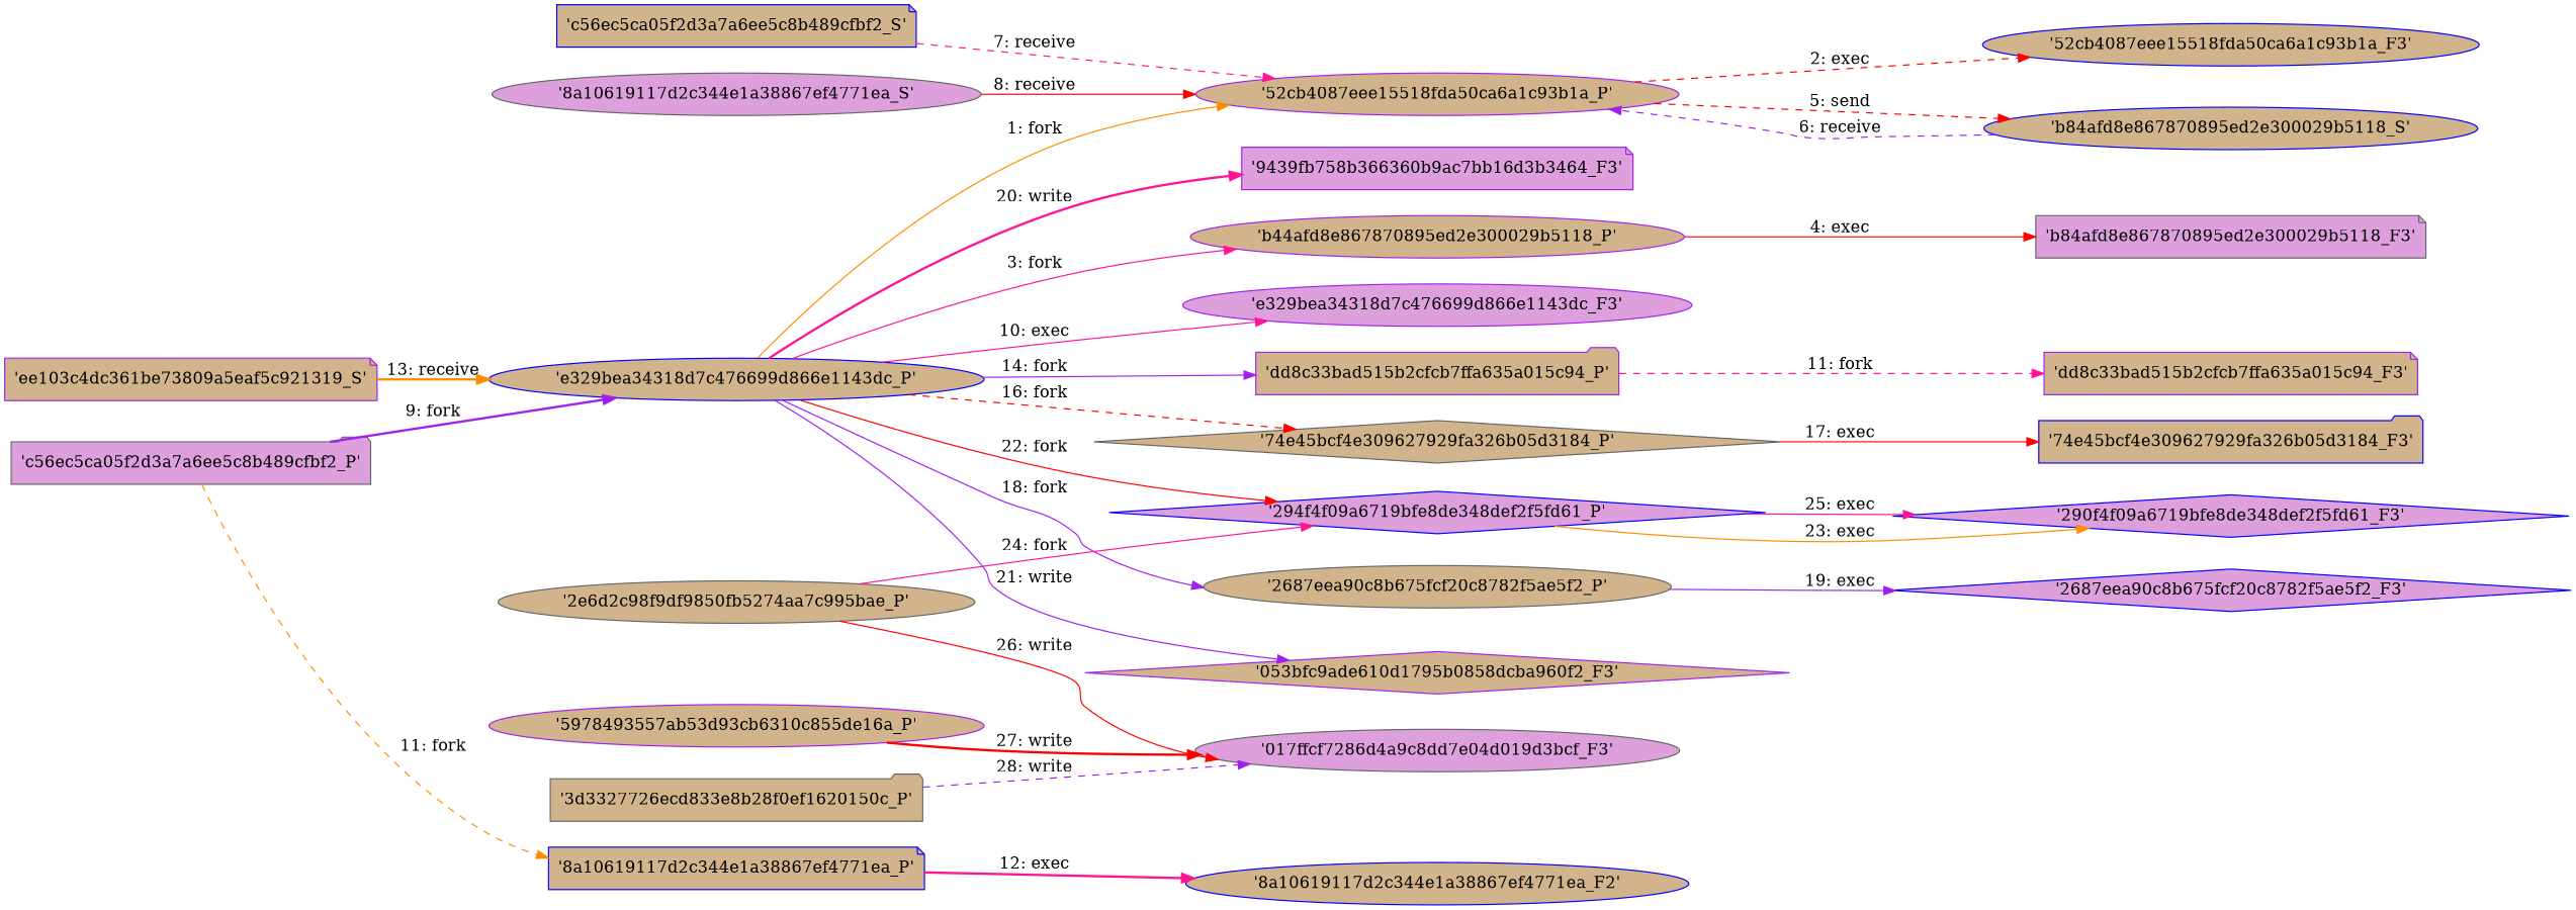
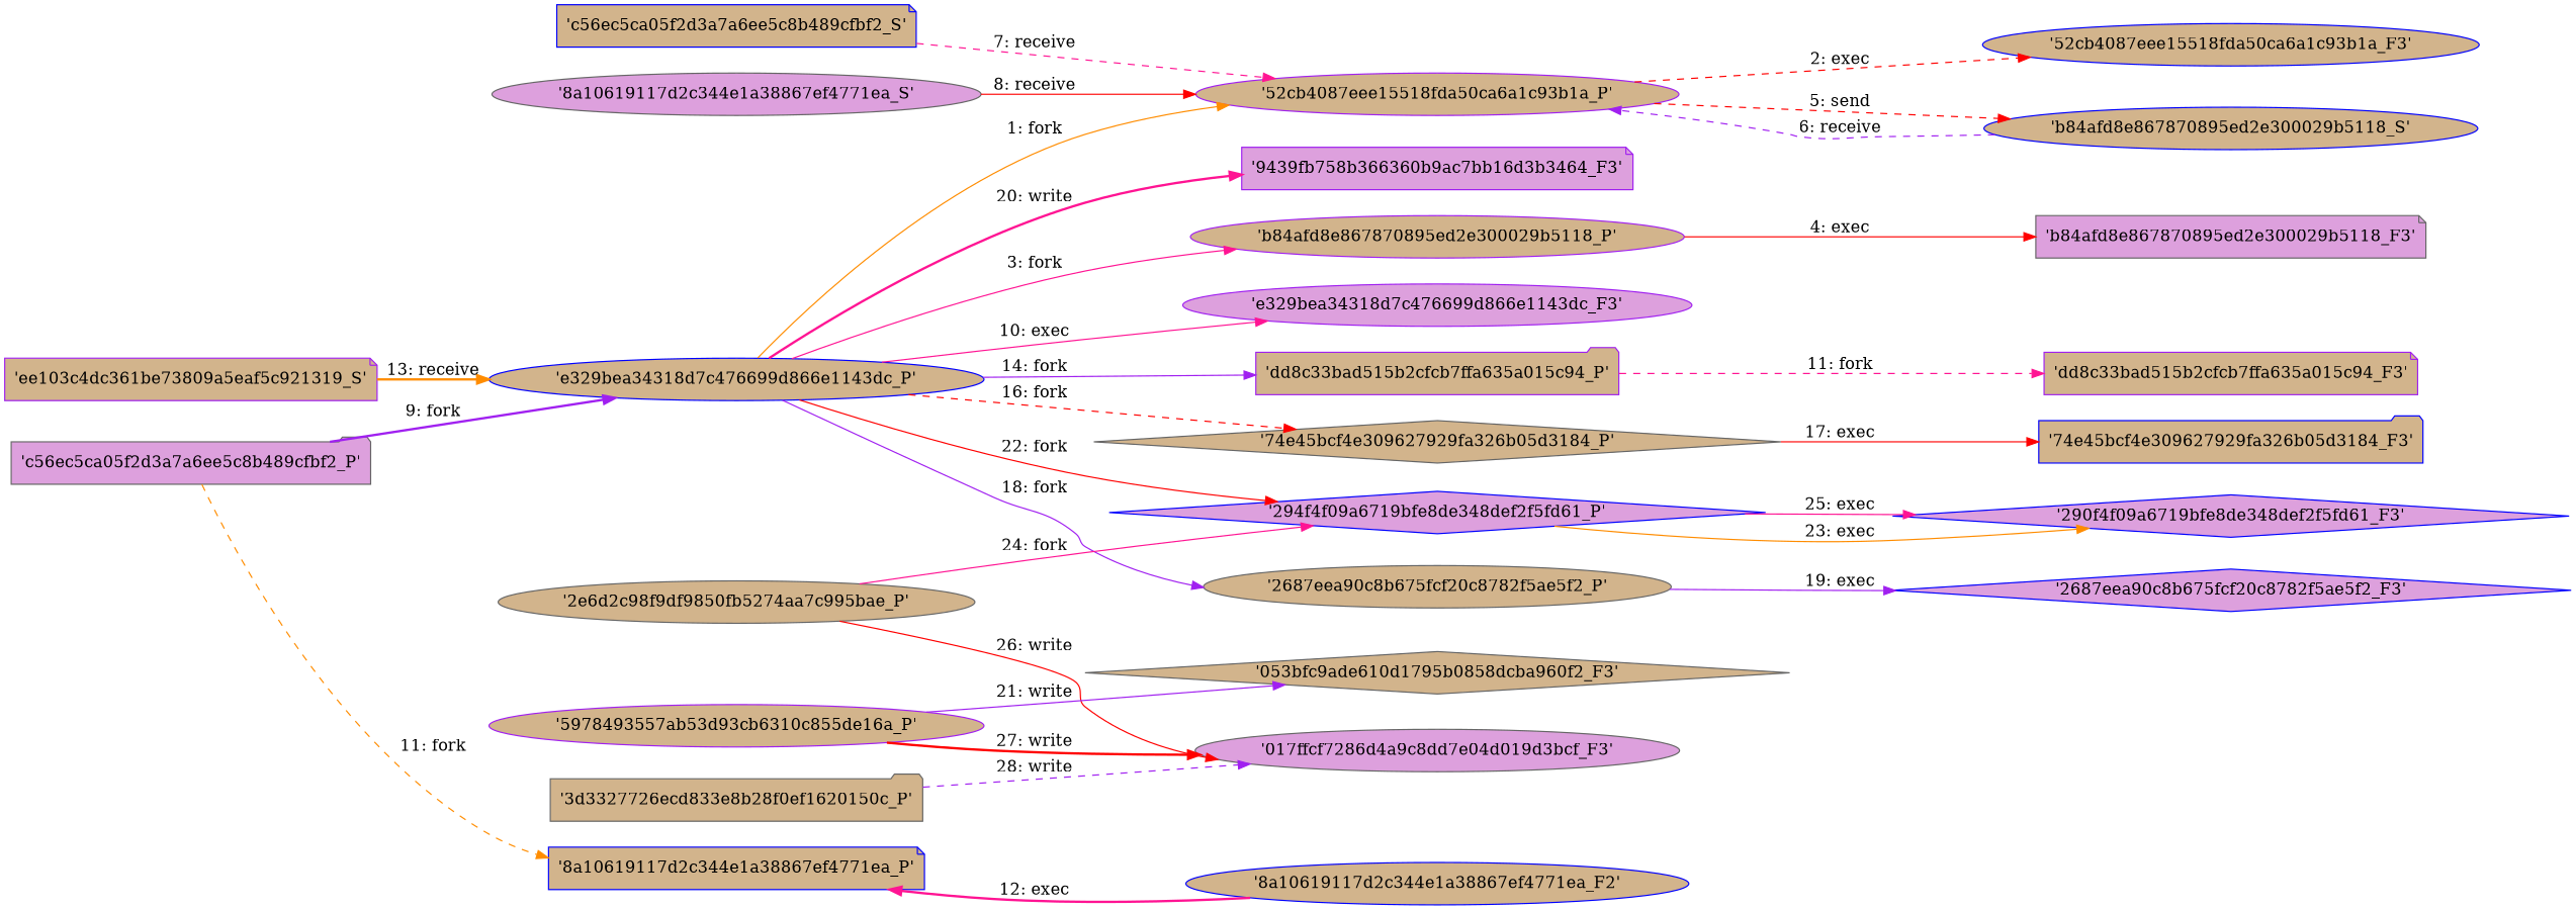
  digraph {
    engine=neato
    fixedsize=false
    fontsize=10
    nodesep=0.3
    rankdir=LR
    ranksep=0
    splines=true
    node [color=blue fillcolor=tan node_type=Process shape=ellipse style=filled]
    edge [color=red style=solid]
    "'52cb4087eee15518fda50ca6a1c93b1a_P'" [color=purple]
    "'e329bea34318d7c476699d866e1143dc_P'"
-   "'b84afd8e867870895ed2e300029b5118_P'" [color=purple label="'b44afd8e867870895ed2e300029b5118_P'"]
+   "'b84afd8e867870895ed2e300029b5118_P'" [color=purple]
    "'e329bea34318d7c476699d866e1143dc_F3'" [color=purple fillcolor=plum node_type=File]
    "'dd8c33bad515b2cfcb7ffa635a015c94_P'" [color=purple shape=folder]
    "'74e45bcf4e309627929fa326b05d3184_P'" [color=gray40 shape=diamond]
    "'2687eea90c8b675fcf20c8782f5ae5f2_P'" [color=gray40]
    "'9439fb758b366360b9ac7bb16d3b3464_F3'" [color=purple fillcolor=plum node_type=file shape=note]
-   "'053bfc9ade610d1795b0858dcba960f2_F3'" [color=purple node_type=file shape=diamond]
+   "'053bfc9ade610d1795b0858dcba960f2_F3'" [color=gray40 node_type=file shape=diamond]
    "'294f4f09a6719bfe8de348def2f5fd61_P'" [fillcolor=plum shape=diamond]
    "'52cb4087eee15518fda50ca6a1c93b1a_F3'" [node_type=File]
    "'b84afd8e867870895ed2e300029b5118_S'" [node_type=Socket]
    "'b84afd8e867870895ed2e300029b5118_F3'" [color=gray40 fillcolor=plum node_type=File shape=note]
    "'dd8c33bad515b2cfcb7ffa635a015c94_F3'" [color=purple node_type=File shape=note]
    "'74e45bcf4e309627929fa326b05d3184_F3'" [node_type=File shape=folder]
    "'2687eea90c8b675fcf20c8782f5ae5f2_F3'" [fillcolor=plum node_type=File shape=diamond]
    n17 [fillcolor=plum label="'290f4f09a6719bfe8de348def2f5fd61_F3'" node_type=File shape=diamond]
    "'c56ec5ca05f2d3a7a6ee5c8b489cfbf2_S'" [node_type=Socket shape=note]
    "'8a10619117d2c344e1a38867ef4771ea_S'" [color=gray40 fillcolor=plum node_type=Socket]
    "'c56ec5ca05f2d3a7a6ee5c8b489cfbf2_P'" [color=gray40 fillcolor=plum shape=folder]
    "'8a10619117d2c344e1a38867ef4771ea_P'" [shape=note]
    "'8a10619117d2c344e1a38867ef4771ea_F2'" [node_type=File]
    "'ee103c4dc361be73809a5eaf5c921319_S'" [color=purple node_type=Socket shape=note]
    "'2e6d2c98f9df9850fb5274aa7c995bae_P'" [color=gray40]
    "'017ffcf7286d4a9c8dd7e04d019d3bcf_F3'" [color=gray40 fillcolor=plum node_type=file]
    "'5978493557ab53d93cb6310c855de16a_P'" [color=purple]
    "'3d3327726ecd833e8b28f0ef1620150c_P'" [color=gray40 shape=folder]
    "'52cb4087eee15518fda50ca6a1c93b1a_P'" -> "'52cb4087eee15518fda50ca6a1c93b1a_F3'" [label="2: exec" style=dashed]
    "'52cb4087eee15518fda50ca6a1c93b1a_P'" -> "'b84afd8e867870895ed2e300029b5118_S'" [label="5: send" style=dashed]
    "'e329bea34318d7c476699d866e1143dc_P'" -> "'52cb4087eee15518fda50ca6a1c93b1a_P'" [color=darkorange label="1: fork"]
    "'e329bea34318d7c476699d866e1143dc_P'" -> "'b84afd8e867870895ed2e300029b5118_P'" [color=deeppink label="3: fork"]
    "'e329bea34318d7c476699d866e1143dc_P'" -> "'e329bea34318d7c476699d866e1143dc_F3'" [color=deeppink label="10: exec"]
    "'e329bea34318d7c476699d866e1143dc_P'" -> "'dd8c33bad515b2cfcb7ffa635a015c94_P'" [color=purple label="14: fork"]
    "'e329bea34318d7c476699d866e1143dc_P'" -> "'74e45bcf4e309627929fa326b05d3184_P'" [label="16: fork" style=dashed]
    "'e329bea34318d7c476699d866e1143dc_P'" -> "'2687eea90c8b675fcf20c8782f5ae5f2_P'" [color=purple label="18: fork"]
    "'e329bea34318d7c476699d866e1143dc_P'" -> "'9439fb758b366360b9ac7bb16d3b3464_F3'" [color=deeppink label="20: write" style=bold]
-   "'e329bea34318d7c476699d866e1143dc_P'" -> "'053bfc9ade610d1795b0858dcba960f2_F3'" [color=purple label="21: write"]
+   "'5978493557ab53d93cb6310c855de16a_P'" -> "'053bfc9ade610d1795b0858dcba960f2_F3'" [color=purple label="21: write"]
    "'e329bea34318d7c476699d866e1143dc_P'" -> "'294f4f09a6719bfe8de348def2f5fd61_P'" [label="22: fork"]
    "'b84afd8e867870895ed2e300029b5118_P'" -> "'b84afd8e867870895ed2e300029b5118_F3'" [label="4: exec"]
    "'dd8c33bad515b2cfcb7ffa635a015c94_P'" -> "'dd8c33bad515b2cfcb7ffa635a015c94_F3'" [color=deeppink label="11: fork" style=dashed]
    "'74e45bcf4e309627929fa326b05d3184_P'" -> "'74e45bcf4e309627929fa326b05d3184_F3'" [label="17: exec"]
    "'2687eea90c8b675fcf20c8782f5ae5f2_P'" -> "'2687eea90c8b675fcf20c8782f5ae5f2_F3'" [color=purple label="19: exec"]
    "'294f4f09a6719bfe8de348def2f5fd61_P'" -> n17 [color=darkorange label="23: exec"]
    "'294f4f09a6719bfe8de348def2f5fd61_P'" -> n17 [color=deeppink label="25: exec"]
    "'b84afd8e867870895ed2e300029b5118_S'" -> "'52cb4087eee15518fda50ca6a1c93b1a_P'" [color=purple label="6: receive" style=dashed]
    "'c56ec5ca05f2d3a7a6ee5c8b489cfbf2_S'" -> "'52cb4087eee15518fda50ca6a1c93b1a_P'" [color=deeppink label="7: receive" style=dashed]
    "'8a10619117d2c344e1a38867ef4771ea_S'" -> "'52cb4087eee15518fda50ca6a1c93b1a_P'" [label="8: receive"]
    "'c56ec5ca05f2d3a7a6ee5c8b489cfbf2_P'" -> "'e329bea34318d7c476699d866e1143dc_P'" [color=purple label="9: fork" style=bold]
    "'c56ec5ca05f2d3a7a6ee5c8b489cfbf2_P'" -> "'8a10619117d2c344e1a38867ef4771ea_P'" [color=darkorange label="11: fork" style=dashed]
-   "'8a10619117d2c344e1a38867ef4771ea_P'" -> "'8a10619117d2c344e1a38867ef4771ea_F2'" [color=deeppink label="12: exec" style=bold]
+   "'8a10619117d2c344e1a38867ef4771ea_F2'" -> "'8a10619117d2c344e1a38867ef4771ea_P'" [color=deeppink label="12: exec" style=bold]
    "'ee103c4dc361be73809a5eaf5c921319_S'" -> "'e329bea34318d7c476699d866e1143dc_P'" [color=darkorange label="13: receive" style=bold]
    "'2e6d2c98f9df9850fb5274aa7c995bae_P'" -> "'294f4f09a6719bfe8de348def2f5fd61_P'" [color=deeppink label="24: fork"]
    "'2e6d2c98f9df9850fb5274aa7c995bae_P'" -> "'017ffcf7286d4a9c8dd7e04d019d3bcf_F3'" [label="26: write"]
    "'5978493557ab53d93cb6310c855de16a_P'" -> "'017ffcf7286d4a9c8dd7e04d019d3bcf_F3'" [label="27: write" style=bold]
    "'3d3327726ecd833e8b28f0ef1620150c_P'" -> "'017ffcf7286d4a9c8dd7e04d019d3bcf_F3'" [color=purple label="28: write" style=dashed]
  }
